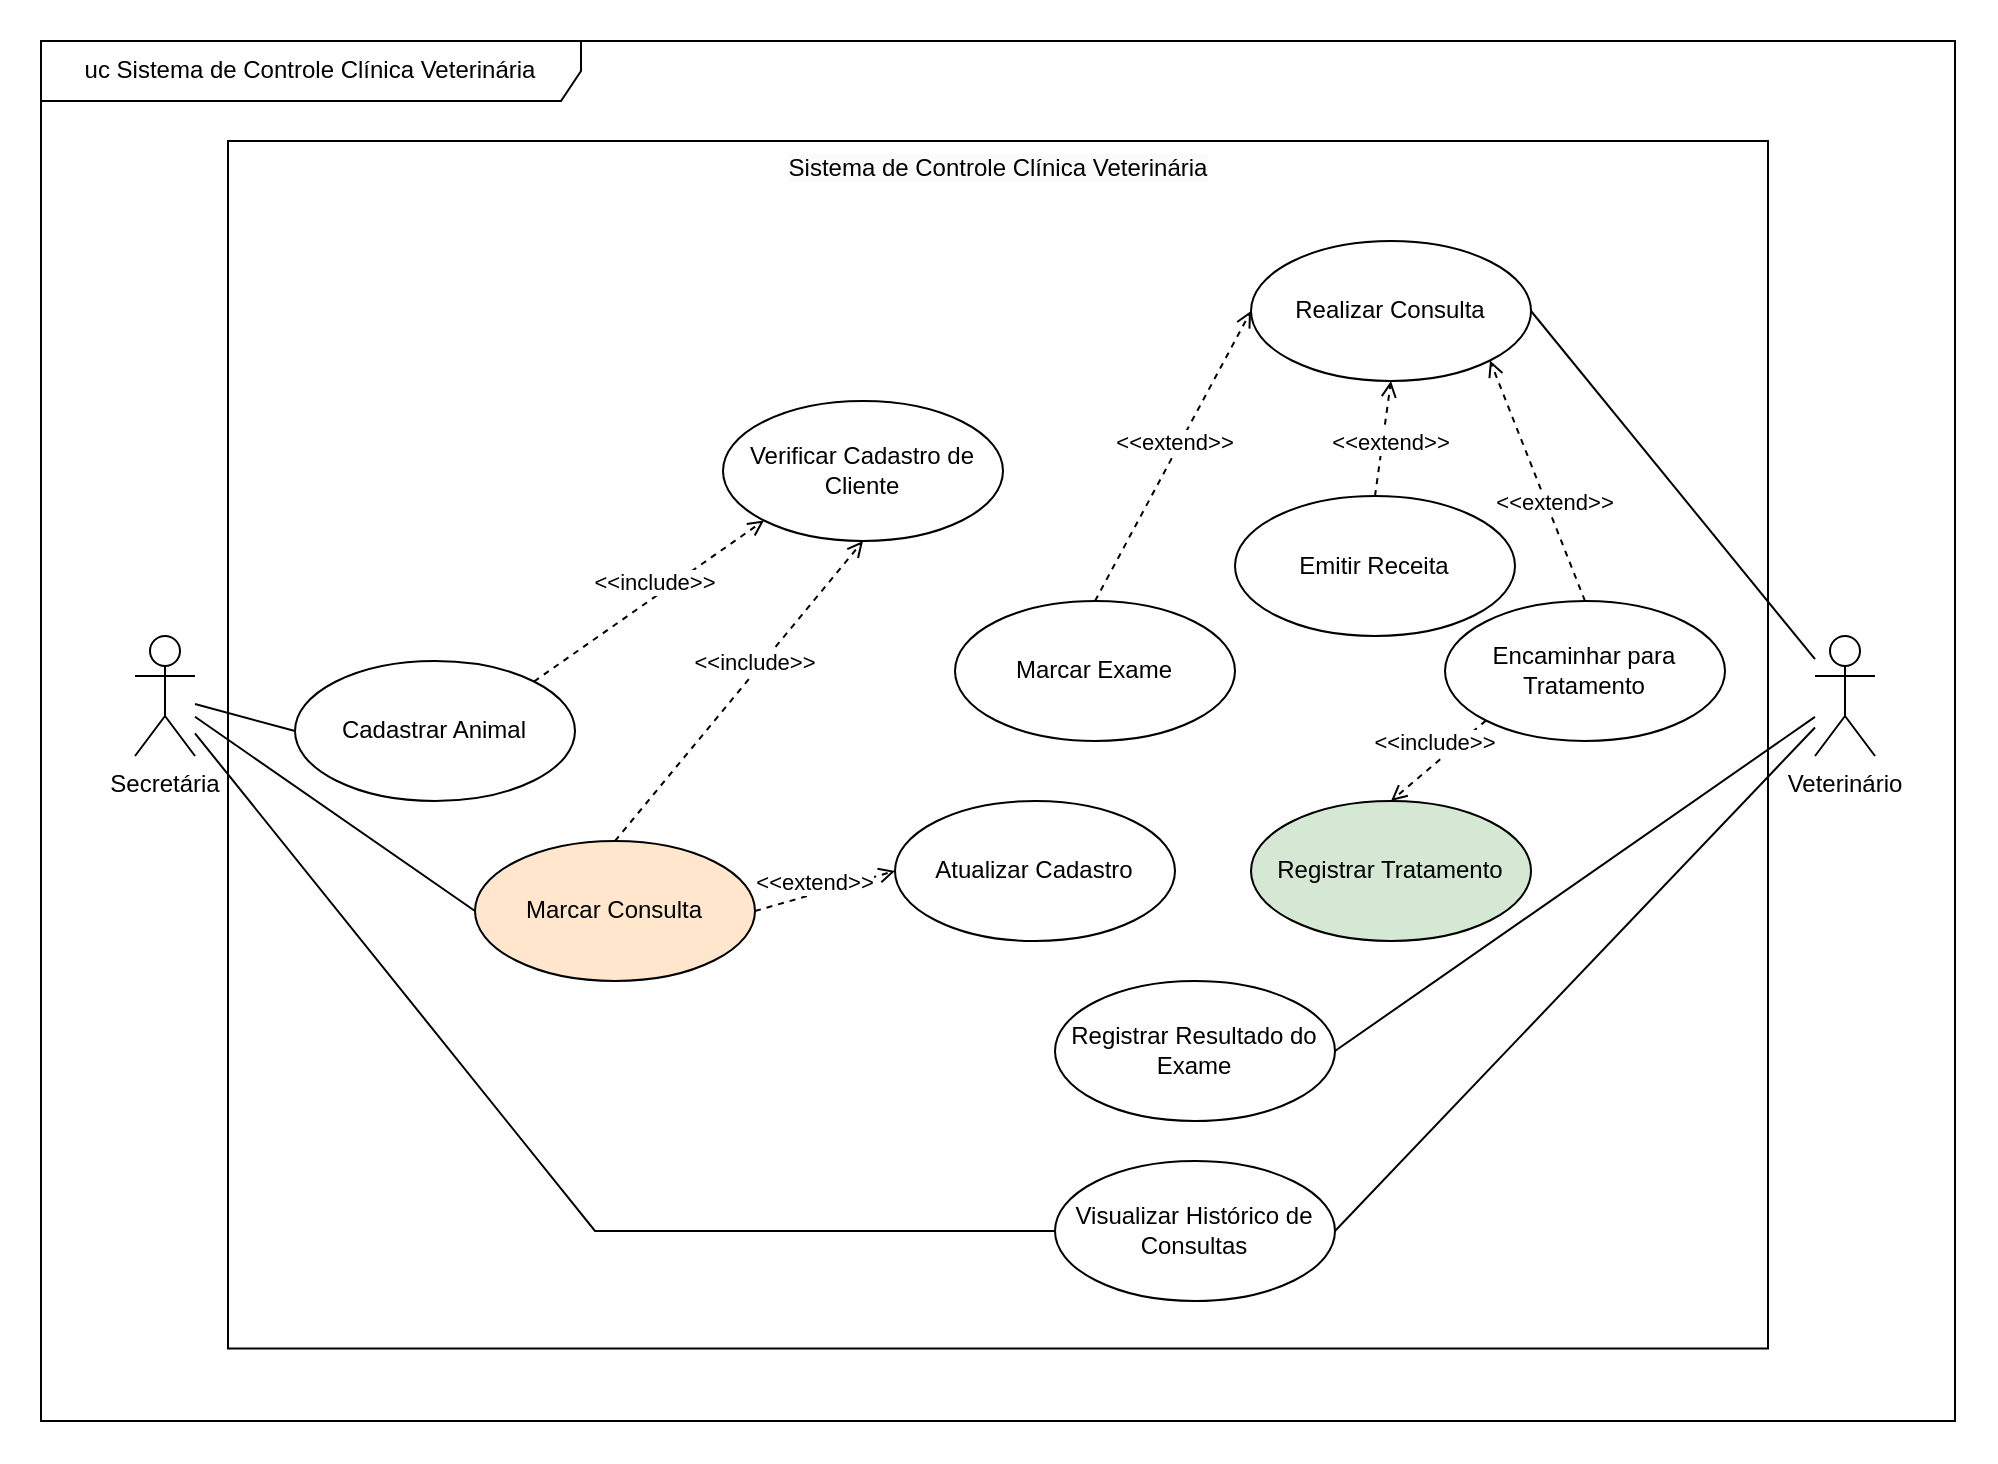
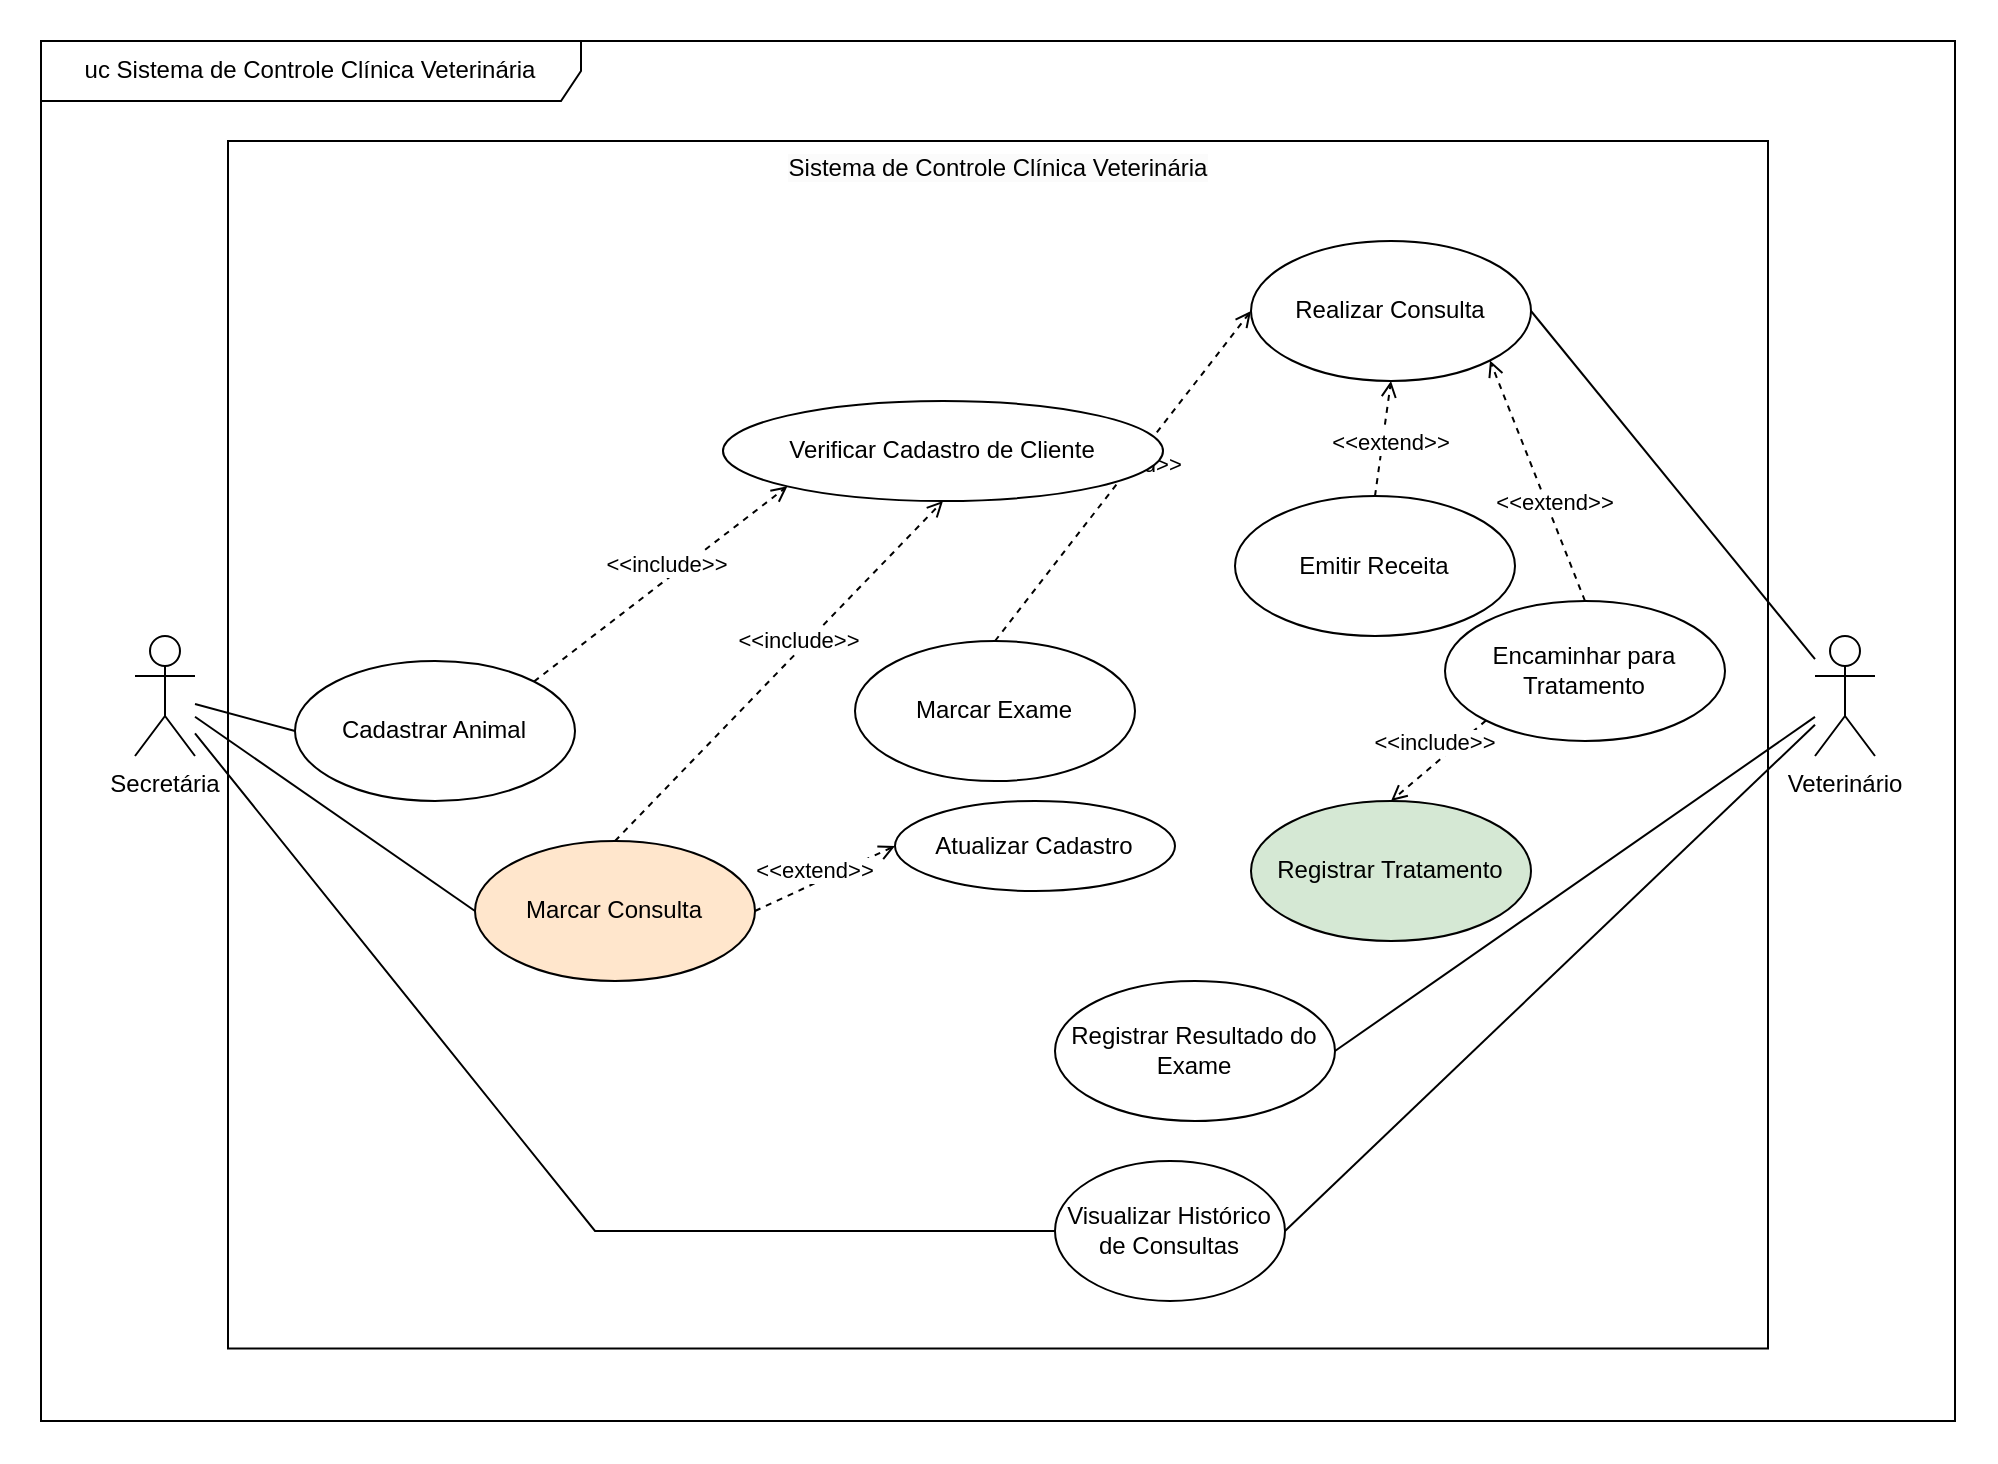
  <mxCell id="0" />
  <mxCell id="1" parent="0" />
  <mxCell id="2" value="&lt;span style=&quot;color: rgb(0, 0, 0); font-family: Helvetica; font-size: 12px; font-style: normal; font-variant-ligatures: normal; font-variant-caps: normal; font-weight: 400; letter-spacing: normal; orphans: 2; text-align: center; text-indent: 0px; text-transform: none; widows: 2; word-spacing: 0px; -webkit-text-stroke-width: 0px; background-color: rgb(251, 251, 251); text-decoration-thickness: initial; text-decoration-style: initial; text-decoration-color: initial; float: none; display: inline !important;&quot;&gt;Sistema de Controle Clínica Veterinária&lt;/span&gt;" style="html=1;whiteSpace=wrap;align=center;verticalAlign=top;" parent="1" vertex="1"><mxGeometry x="113.5" y="70" width="770" height="603.75" as="geometry" /></mxCell>
  <mxCell id="3" value="Veterinário" style="shape=umlActor;verticalLabelPosition=bottom;verticalAlign=top;html=1;" parent="1" vertex="1"><mxGeometry x="907" y="317.5" width="30" height="60" as="geometry" /></mxCell>
  <mxCell id="4" style="rounded=0;orthogonalLoop=1;jettySize=auto;html=1;exitX=0;exitY=0.5;exitDx=0;exitDy=0;endArrow=none;endFill=0;" parent="1" source="5" target="7" edge="1"><mxGeometry relative="1" as="geometry" /></mxCell>
  <mxCell id="5" value="Cadastrar Animal" style="ellipse;whiteSpace=wrap;html=1;" parent="1" vertex="1"><mxGeometry x="147" y="330" width="140" height="70" as="geometry" /></mxCell>
  <mxCell id="6" value="uc Sistema de Controle Clínica Veterinária" style="shape=umlFrame;whiteSpace=wrap;html=1;pointerEvents=0;width=270;height=30;" parent="1" vertex="1"><mxGeometry x="20" width="957" height="690" as="geometry" y="20" /></mxCell>
  <mxCell id="7" value="Secretária" style="shape=umlActor;verticalLabelPosition=bottom;verticalAlign=top;html=1;" parent="1" vertex="1"><mxGeometry x="67" y="317.5" width="30" height="60" as="geometry" /></mxCell>
- <mxCell id="8" value="Atualizar Cadastro" style="ellipse;whiteSpace=wrap;html=1;verticalAlign=middle;" parent="1" vertex="1"><mxGeometry x="447" y="400" width="140" height="70" as="geometry" /></mxCell>
+ <mxCell id="8" value="Atualizar Cadastro" style="ellipse;whiteSpace=wrap;html=1;verticalAlign=middle;" parent="1" vertex="1"><mxGeometry x="447" y="400" width="140" height="45" as="geometry" /></mxCell>
  <mxCell id="9" value="Marcar Consulta" style="ellipse;whiteSpace=wrap;html=1;fillColor=#ffe6cc;" parent="1" vertex="1"><mxGeometry x="237" y="420" width="140" height="70" as="geometry" /></mxCell>
- <mxCell id="10" value="Marcar Exame" style="ellipse;whiteSpace=wrap;html=1;" parent="1" vertex="1"><mxGeometry x="477" y="300" width="140" height="70" as="geometry" /></mxCell>
+ <mxCell id="10" value="Marcar Exame" style="ellipse;whiteSpace=wrap;html=1;" parent="1" vertex="1"><mxGeometry x="427" y="320" width="140" height="70" as="geometry" /></mxCell>
  <mxCell id="11" style="rounded=0;orthogonalLoop=1;jettySize=auto;html=1;exitX=1;exitY=0.5;exitDx=0;exitDy=0;endArrow=none;endFill=0;" parent="1" source="12" target="3" edge="1"><mxGeometry relative="1" as="geometry" /></mxCell>
  <mxCell id="12" value="Registrar Resultado do Exame" style="ellipse;whiteSpace=wrap;html=1;" parent="1" vertex="1"><mxGeometry x="527" y="490" width="140" height="70" as="geometry" /></mxCell>
  <mxCell id="13" value="Emitir Receita" style="ellipse;whiteSpace=wrap;html=1;" parent="1" vertex="1"><mxGeometry x="617" y="247.5" width="140" height="70" as="geometry" /></mxCell>
  <mxCell id="14" value="Encaminhar para Tratamento" style="ellipse;whiteSpace=wrap;html=1;" parent="1" vertex="1"><mxGeometry x="722" y="300" width="140" height="70" as="geometry" /></mxCell>
  <mxCell id="15" style="rounded=0;orthogonalLoop=1;jettySize=auto;html=1;exitX=0;exitY=0.5;exitDx=0;exitDy=0;endArrow=none;endFill=0;" parent="1" source="17" target="7" edge="1"><mxGeometry relative="1" as="geometry"><Array as="points"><mxPoint x="297" y="615" /></Array></mxGeometry></mxCell>
  <mxCell id="16" style="rounded=0;orthogonalLoop=1;jettySize=auto;html=1;exitX=1;exitY=0.5;exitDx=0;exitDy=0;endArrow=none;endFill=0;" parent="1" source="17" target="3" edge="1"><mxGeometry relative="1" as="geometry" /></mxCell>
- <mxCell id="17" value="Visualizar Histórico de Consultas" style="ellipse;whiteSpace=wrap;html=1;" parent="1" vertex="1"><mxGeometry x="527" y="580" width="140" height="70" as="geometry" /></mxCell>
+ <mxCell id="17" value="Visualizar Histórico de Consultas" style="ellipse;whiteSpace=wrap;html=1;" parent="1" vertex="1"><mxGeometry x="527" y="580" width="115" height="70" as="geometry" /></mxCell>
  <mxCell id="18" style="rounded=0;orthogonalLoop=1;jettySize=auto;html=1;exitX=0;exitY=0.5;exitDx=0;exitDy=0;endArrow=none;endFill=0;" parent="1" source="9" target="7" edge="1"><mxGeometry relative="1" as="geometry"><mxPoint x="107" y="162.5" as="targetPoint" /></mxGeometry></mxCell>
  <mxCell id="19" value="&amp;lt;&amp;lt;extend&amp;gt;&amp;gt;" style="html=1;verticalAlign=bottom;labelBackgroundColor=default;endArrow=open;endFill=0;dashed=1;rounded=0;exitX=0.5;exitY=0;exitDx=0;exitDy=0;entryX=0.5;entryY=1;entryDx=0;entryDy=0;" parent="1" source="13" target="21" edge="1"><mxGeometry x="-0.365" y="-6" width="160" relative="1" as="geometry"><mxPoint x="212" y="492.5" as="sourcePoint" /><mxPoint x="372" y="492.5" as="targetPoint" /><mxPoint as="offset" /></mxGeometry></mxCell>
  <mxCell id="20" style="rounded=0;orthogonalLoop=1;jettySize=auto;html=1;exitX=1;exitY=0.5;exitDx=0;exitDy=0;endArrow=none;endFill=0;" parent="1" source="21" target="3" edge="1"><mxGeometry relative="1" as="geometry" /></mxCell>
  <mxCell id="21" value="Realizar Consulta" style="ellipse;whiteSpace=wrap;html=1;" parent="1" vertex="1"><mxGeometry x="625" y="120" width="140" height="70" as="geometry" /></mxCell>
  <mxCell id="22" value="&amp;lt;&amp;lt;extend&amp;gt;&amp;gt;" style="html=1;verticalAlign=bottom;labelBackgroundColor=default;endArrow=open;endFill=0;dashed=1;rounded=0;entryX=0;entryY=0.5;entryDx=0;entryDy=0;exitX=0.5;exitY=0;exitDx=0;exitDy=0;" parent="1" source="10" target="21" edge="1"><mxGeometry x="-0.021" y="-2" width="160" relative="1" as="geometry"><mxPoint x="532" y="340" as="sourcePoint" /><mxPoint x="692" y="340" as="targetPoint" /><mxPoint as="offset" /></mxGeometry></mxCell>
  <mxCell id="23" value="&amp;lt;&amp;lt;extend&amp;gt;&amp;gt;" style="html=1;verticalAlign=bottom;labelBackgroundColor=default;endArrow=open;endFill=0;dashed=1;rounded=0;exitX=0.5;exitY=0;exitDx=0;exitDy=0;entryX=1;entryY=1;entryDx=0;entryDy=0;" parent="1" source="14" target="21" edge="1"><mxGeometry x="-0.339" y="-1" width="160" relative="1" as="geometry"><mxPoint x="532" y="340" as="sourcePoint" /><mxPoint x="692" y="340" as="targetPoint" /><mxPoint as="offset" /></mxGeometry></mxCell>
  <mxCell id="24" value="Registrar Tratamento" style="ellipse;whiteSpace=wrap;html=1;fillColor=#d5e8d4;" parent="1" vertex="1"><mxGeometry x="625" y="400" width="140" height="70" as="geometry" /></mxCell>
  <mxCell id="25" value="&amp;lt;&amp;lt;include&amp;gt;&amp;gt;" style="html=1;verticalAlign=bottom;labelBackgroundColor=default;endArrow=open;endFill=0;dashed=1;rounded=0;exitX=0;exitY=1;exitDx=0;exitDy=0;entryX=0.5;entryY=0;entryDx=0;entryDy=0;" parent="1" source="14" target="24" edge="1"><mxGeometry x="0.043" y="-1" width="160" relative="1" as="geometry"><mxPoint x="532" y="340" as="sourcePoint" /><mxPoint x="692" y="340" as="targetPoint" /><mxPoint as="offset" /></mxGeometry></mxCell>
  <mxCell id="26" value="&amp;lt;&amp;lt;include&amp;gt;&amp;gt;" style="html=1;verticalAlign=bottom;labelBackgroundColor=default;endArrow=open;endFill=0;dashed=1;rounded=0;entryX=0;entryY=1;entryDx=0;entryDy=0;exitX=1;exitY=0;exitDx=0;exitDy=0;" parent="1" source="5" target="27" edge="1"><mxGeometry x="0.035" y="-2" width="160" relative="1" as="geometry"><mxPoint x="558" y="370" as="sourcePoint" /><mxPoint x="510" y="410" as="targetPoint" /><mxPoint as="offset" /><Array as="points" /></mxGeometry></mxCell>
- <mxCell id="27" value="Verificar Cadastro de Cliente" style="ellipse;whiteSpace=wrap;html=1;" parent="1" vertex="1"><mxGeometry x="361" y="200" width="140" height="70" as="geometry" /></mxCell>
+ <mxCell id="27" value="Verificar Cadastro de Cliente" style="ellipse;whiteSpace=wrap;html=1;" parent="1" vertex="1"><mxGeometry x="361" y="200" width="220" height="50" as="geometry" /></mxCell>
  <mxCell id="28" value="&amp;lt;&amp;lt;include&amp;gt;&amp;gt;" style="html=1;verticalAlign=bottom;labelBackgroundColor=default;endArrow=open;endFill=0;dashed=1;rounded=0;entryX=0.5;entryY=1;entryDx=0;entryDy=0;exitX=0.5;exitY=0;exitDx=0;exitDy=0;" parent="1" source="9" target="27" edge="1"><mxGeometry x="0.092" y="-3" width="160" relative="1" as="geometry"><mxPoint x="327" y="410" as="sourcePoint" /><mxPoint x="443" y="330" as="targetPoint" /><mxPoint as="offset" /><Array as="points" /></mxGeometry></mxCell>
  <mxCell id="29" value="&amp;lt;&amp;lt;extend&amp;gt;&amp;gt;" style="html=1;verticalAlign=bottom;labelBackgroundColor=default;endArrow=open;endFill=0;dashed=1;rounded=0;entryX=0;entryY=0.5;entryDx=0;entryDy=0;exitX=1;exitY=0.5;exitDx=0;exitDy=0;" parent="1" source="9" target="8" edge="1"><mxGeometry x="-0.17" y="-3" width="160" relative="1" as="geometry"><mxPoint x="437" y="448" as="sourcePoint" /><mxPoint x="465" y="290" as="targetPoint" /><mxPoint as="offset" /></mxGeometry></mxCell>
